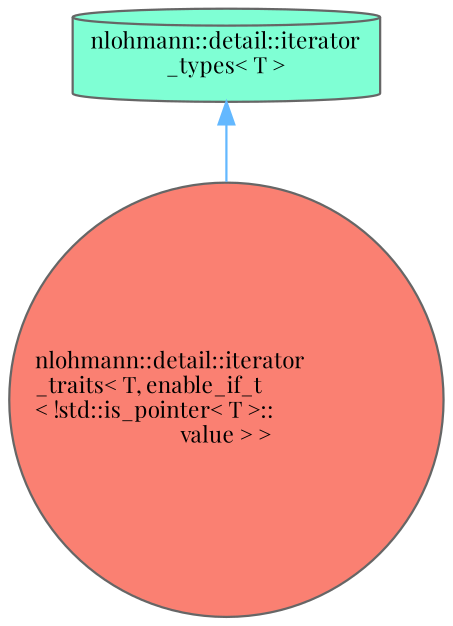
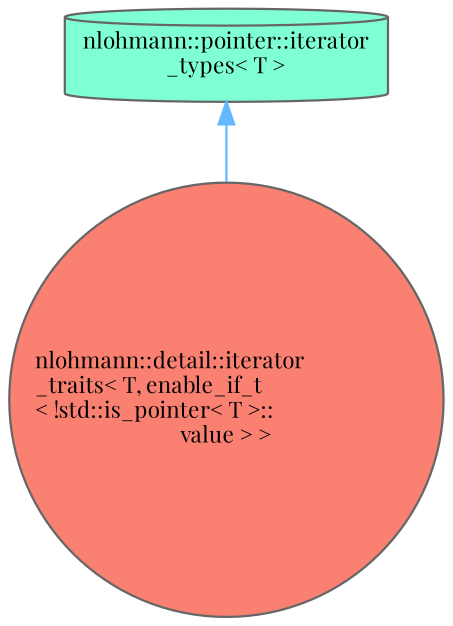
  digraph {
    fontname="Playfair Display"
    node [color=gray40 fontname="Playfair Display" fontsize=10 style=filled]
    n1 [fillcolor=salmon fontcolor=black height=0.2 label="nlohmann::detail::iterator\l_traits\< T, enable_if_t\l\< !std::is_pointer\< T \>::\lvalue \> \>" shape=circle width=0.4]
-   n2 [fillcolor=aquamarine height=0.2 label="nlohmann::detail::iterator\l_types\< T \>" shape=cylinder width=0.4]
+   n2 [fillcolor=aquamarine height=0.2 label="nlohmann::pointer::iterator\l_types\< T \>" shape=cylinder width=0.4]
    n2 -> n1 [color=steelblue1 dir=back fontname="Playfair Display" fontsize=10 labelfontname=Helvetica labelfontsize=10 style=solid]
  }
